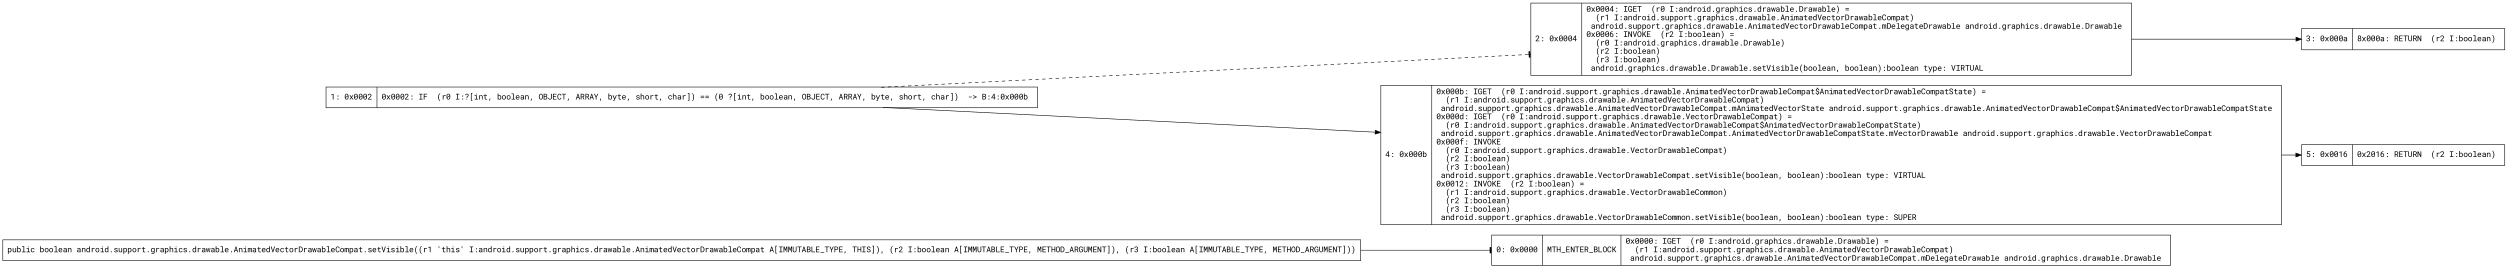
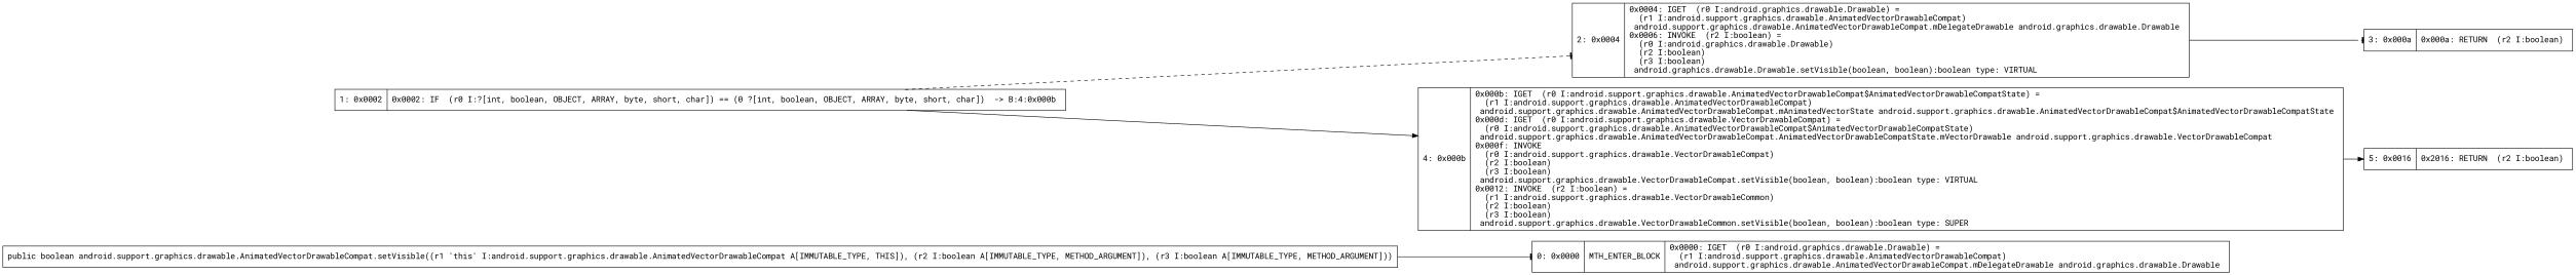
  digraph {
    fontname="Roboto Mono"
    rankdir=LR
    node [fontname="Roboto Mono" shape=record]
    edge [arrowhead=normal fontname="Roboto Mono"]
    n1 [label="{0\:\ 0x0000|MTH_ENTER_BLOCK\l|0x0000: IGET  (r0 I:android.graphics.drawable.Drawable) = \l  (r1 I:android.support.graphics.drawable.AnimatedVectorDrawableCompat)\l android.support.graphics.drawable.AnimatedVectorDrawableCompat.mDelegateDrawable android.graphics.drawable.Drawable \l}"]
    n2 [label="{1\:\ 0x0002|0x0002: IF  (r0 I:?[int, boolean, OBJECT, ARRAY, byte, short, char]) == (0 ?[int, boolean, OBJECT, ARRAY, byte, short, char])  \-\> B:4:0x000b \l}"]
    n3 [label="{2\:\ 0x0004|0x0004: IGET  (r0 I:android.graphics.drawable.Drawable) = \l  (r1 I:android.support.graphics.drawable.AnimatedVectorDrawableCompat)\l android.support.graphics.drawable.AnimatedVectorDrawableCompat.mDelegateDrawable android.graphics.drawable.Drawable \l0x0006: INVOKE  (r2 I:boolean) = \l  (r0 I:android.graphics.drawable.Drawable)\l  (r2 I:boolean)\l  (r3 I:boolean)\l android.graphics.drawable.Drawable.setVisible(boolean, boolean):boolean type: VIRTUAL \l}"]
    n4 [label="{4\:\ 0x000b|0x000b: IGET  (r0 I:android.support.graphics.drawable.AnimatedVectorDrawableCompat$AnimatedVectorDrawableCompatState) = \l  (r1 I:android.support.graphics.drawable.AnimatedVectorDrawableCompat)\l android.support.graphics.drawable.AnimatedVectorDrawableCompat.mAnimatedVectorState android.support.graphics.drawable.AnimatedVectorDrawableCompat$AnimatedVectorDrawableCompatState \l0x000d: IGET  (r0 I:android.support.graphics.drawable.VectorDrawableCompat) = \l  (r0 I:android.support.graphics.drawable.AnimatedVectorDrawableCompat$AnimatedVectorDrawableCompatState)\l android.support.graphics.drawable.AnimatedVectorDrawableCompat.AnimatedVectorDrawableCompatState.mVectorDrawable android.support.graphics.drawable.VectorDrawableCompat \l0x000f: INVOKE  \l  (r0 I:android.support.graphics.drawable.VectorDrawableCompat)\l  (r2 I:boolean)\l  (r3 I:boolean)\l android.support.graphics.drawable.VectorDrawableCompat.setVisible(boolean, boolean):boolean type: VIRTUAL \l0x0012: INVOKE  (r2 I:boolean) = \l  (r1 I:android.support.graphics.drawable.VectorDrawableCommon)\l  (r2 I:boolean)\l  (r3 I:boolean)\l android.support.graphics.drawable.VectorDrawableCommon.setVisible(boolean, boolean):boolean type: SUPER \l}"]
-   n5 [label="{3\:\ 0x000a|8x000a: RETURN  (r2 I:boolean) \l}"]
+   n5 [label="{3\:\ 0x000a|0x000a: RETURN  (r2 I:boolean) \l}"]
    n6 [label="{5\:\ 0x0016|0x2016: RETURN  (r2 I:boolean) \l}"]
    n7 [label="{public boolean android.support.graphics.drawable.AnimatedVectorDrawableCompat.setVisible((r1 'this' I:android.support.graphics.drawable.AnimatedVectorDrawableCompat A[IMMUTABLE_TYPE, THIS]), (r2 I:boolean A[IMMUTABLE_TYPE, METHOD_ARGUMENT]), (r3 I:boolean A[IMMUTABLE_TYPE, METHOD_ARGUMENT])) }"]
    n2 -> n3 [arrowhead=tee style=dashed]
    n2 -> n4
-   n3 -> n5
+   n3 -> n5 [arrowhead=tee]
    n4 -> n6
    n7 -> n1 [arrowhead=tee]
  }
